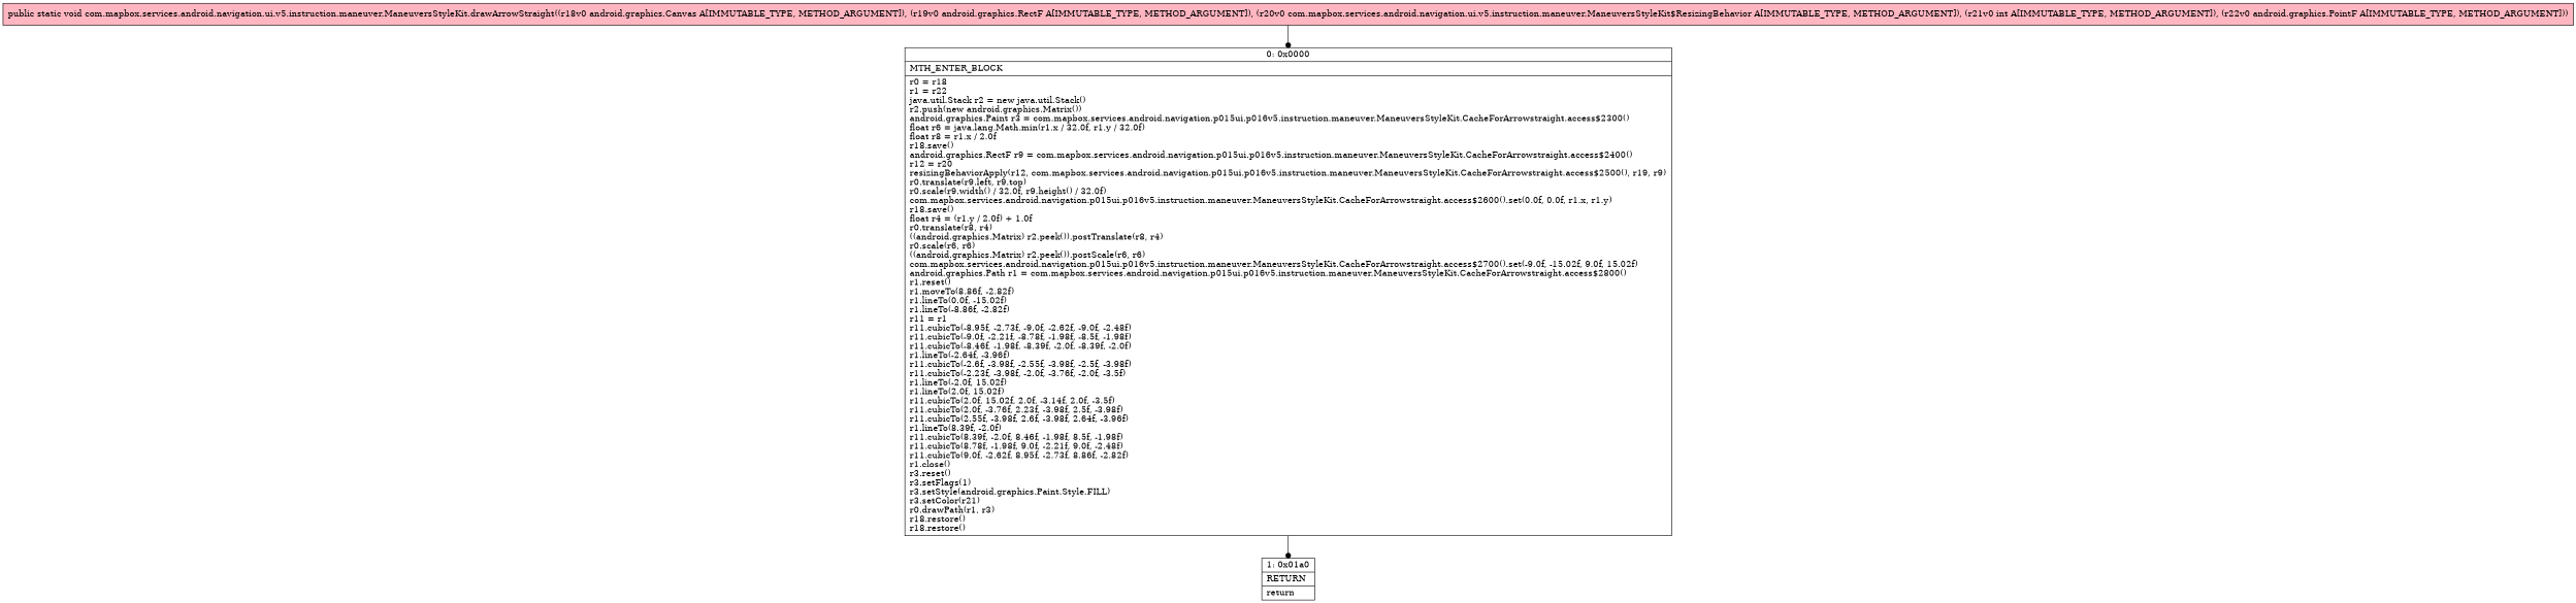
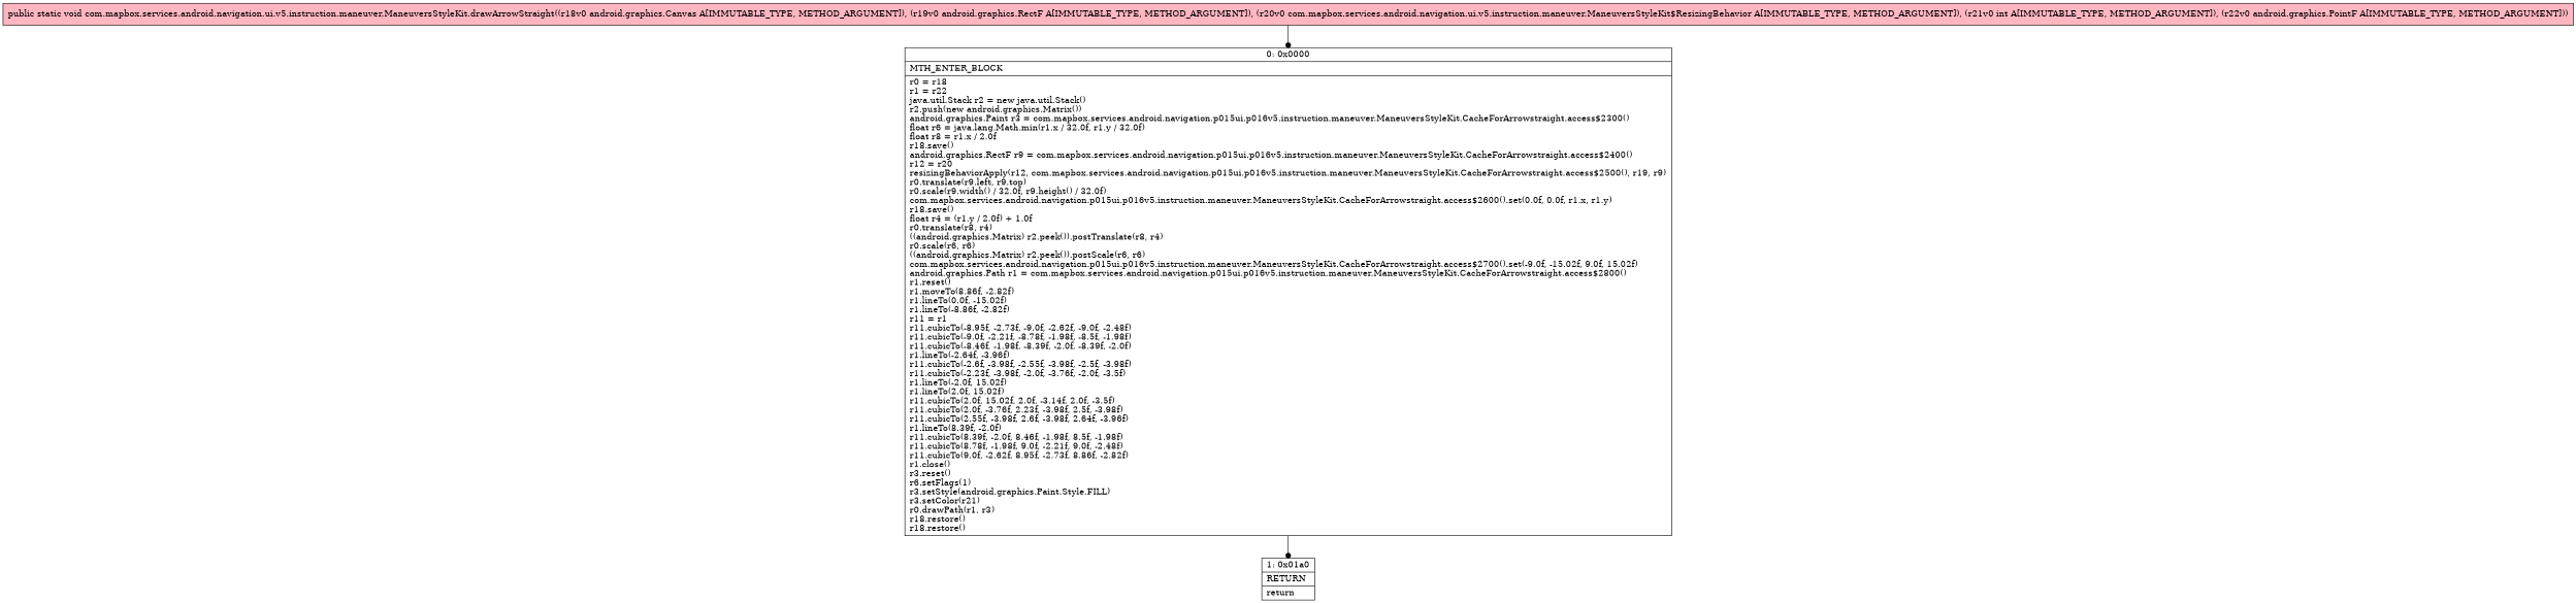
  digraph {
    node [shape=record style=filled fillcolor=white]
    edge [arrowhead=dot]
-   n1 [label="{0\:\ 0x0000|MTH_ENTER_BLOCK\l|r0 = r18\lr1 = r22\ljava.util.Stack r2 = new java.util.Stack()\lr2.push(new android.graphics.Matrix())\landroid.graphics.Paint r3 = com.mapbox.services.android.navigation.p015ui.p016v5.instruction.maneuver.ManeuversStyleKit.CacheForArrowstraight.access$2300()\lfloat r6 = java.lang.Math.min(r1.x \/ 32.0f, r1.y \/ 32.0f)\lfloat r8 = r1.x \/ 2.0f\lr18.save()\landroid.graphics.RectF r9 = com.mapbox.services.android.navigation.p015ui.p016v5.instruction.maneuver.ManeuversStyleKit.CacheForArrowstraight.access$2400()\lr12 = r20\lresizingBehaviorApply(r12, com.mapbox.services.android.navigation.p015ui.p016v5.instruction.maneuver.ManeuversStyleKit.CacheForArrowstraight.access$2500(), r19, r9)\lr0.translate(r9.left, r9.top)\lr0.scale(r9.width() \/ 32.0f, r9.height() \/ 32.0f)\lcom.mapbox.services.android.navigation.p015ui.p016v5.instruction.maneuver.ManeuversStyleKit.CacheForArrowstraight.access$2600().set(0.0f, 0.0f, r1.x, r1.y)\lr18.save()\lfloat r4 = (r1.y \/ 2.0f) + 1.0f\lr0.translate(r8, r4)\l((android.graphics.Matrix) r2.peek()).postTranslate(r8, r4)\lr0.scale(r6, r6)\l((android.graphics.Matrix) r2.peek()).postScale(r6, r6)\lcom.mapbox.services.android.navigation.p015ui.p016v5.instruction.maneuver.ManeuversStyleKit.CacheForArrowstraight.access$2700().set(\-9.0f, \-15.02f, 9.0f, 15.02f)\landroid.graphics.Path r1 = com.mapbox.services.android.navigation.p015ui.p016v5.instruction.maneuver.ManeuversStyleKit.CacheForArrowstraight.access$2800()\lr1.reset()\lr1.moveTo(8.86f, \-2.82f)\lr1.lineTo(0.0f, \-15.02f)\lr1.lineTo(\-8.86f, \-2.82f)\lr11 = r1\lr11.cubicTo(\-8.95f, \-2.73f, \-9.0f, \-2.62f, \-9.0f, \-2.48f)\lr11.cubicTo(\-9.0f, \-2.21f, \-8.78f, \-1.98f, \-8.5f, \-1.98f)\lr11.cubicTo(\-8.46f, \-1.98f, \-8.39f, \-2.0f, \-8.39f, \-2.0f)\lr1.lineTo(\-2.64f, \-3.96f)\lr11.cubicTo(\-2.6f, \-3.98f, \-2.55f, \-3.98f, \-2.5f, \-3.98f)\lr11.cubicTo(\-2.23f, \-3.98f, \-2.0f, \-3.76f, \-2.0f, \-3.5f)\lr1.lineTo(\-2.0f, 15.02f)\lr1.lineTo(2.0f, 15.02f)\lr11.cubicTo(2.0f, 15.02f, 2.0f, \-3.14f, 2.0f, \-3.5f)\lr11.cubicTo(2.0f, \-3.76f, 2.23f, \-3.98f, 2.5f, \-3.98f)\lr11.cubicTo(2.55f, \-3.98f, 2.6f, \-3.98f, 2.64f, \-3.96f)\lr1.lineTo(8.39f, \-2.0f)\lr11.cubicTo(8.39f, \-2.0f, 8.46f, \-1.98f, 8.5f, \-1.98f)\lr11.cubicTo(8.78f, \-1.98f, 9.0f, \-2.21f, 9.0f, \-2.48f)\lr11.cubicTo(9.0f, \-2.62f, 8.95f, \-2.73f, 8.86f, \-2.82f)\lr1.close()\lr3.reset()\lr3.setFlags(1)\lr3.setStyle(android.graphics.Paint.Style.FILL)\lr3.setColor(r21)\lr0.drawPath(r1, r3)\lr18.restore()\lr18.restore()\l}"]
+   n1 [label="{0\:\ 0x0000|MTH_ENTER_BLOCK\l|r0 = r18\lr1 = r22\ljava.util.Stack r2 = new java.util.Stack()\lr2.push(new android.graphics.Matrix())\landroid.graphics.Paint r3 = com.mapbox.services.android.navigation.p015ui.p016v5.instruction.maneuver.ManeuversStyleKit.CacheForArrowstraight.access$2300()\lfloat r6 = java.lang.Math.min(r1.x \/ 32.0f, r1.y \/ 32.0f)\lfloat r8 = r1.x \/ 2.0f\lr18.save()\landroid.graphics.RectF r9 = com.mapbox.services.android.navigation.p015ui.p016v5.instruction.maneuver.ManeuversStyleKit.CacheForArrowstraight.access$2400()\lr12 = r20\lresizingBehaviorApply(r12, com.mapbox.services.android.navigation.p015ui.p016v5.instruction.maneuver.ManeuversStyleKit.CacheForArrowstraight.access$2500(), r19, r9)\lr0.translate(r9.left, r9.top)\lr0.scale(r9.width() \/ 32.0f, r9.height() \/ 32.0f)\lcom.mapbox.services.android.navigation.p015ui.p016v5.instruction.maneuver.ManeuversStyleKit.CacheForArrowstraight.access$2600().set(0.0f, 0.0f, r1.x, r1.y)\lr18.save()\lfloat r4 = (r1.y \/ 2.0f) + 1.0f\lr0.translate(r8, r4)\l((android.graphics.Matrix) r2.peek()).postTranslate(r8, r4)\lr0.scale(r6, r6)\l((android.graphics.Matrix) r2.peek()).postScale(r6, r6)\lcom.mapbox.services.android.navigation.p015ui.p016v5.instruction.maneuver.ManeuversStyleKit.CacheForArrowstraight.access$2700().set(\-9.0f, \-15.02f, 9.0f, 15.02f)\landroid.graphics.Path r1 = com.mapbox.services.android.navigation.p015ui.p016v5.instruction.maneuver.ManeuversStyleKit.CacheForArrowstraight.access$2800()\lr1.reset()\lr1.moveTo(8.86f, \-2.82f)\lr1.lineTo(0.0f, \-15.02f)\lr1.lineTo(\-8.86f, \-2.82f)\lr11 = r1\lr11.cubicTo(\-8.95f, \-2.73f, \-9.0f, \-2.62f, \-9.0f, \-2.48f)\lr11.cubicTo(\-9.0f, \-2.21f, \-8.78f, \-1.98f, \-8.5f, \-1.98f)\lr11.cubicTo(\-8.46f, \-1.98f, \-8.39f, \-2.0f, \-8.39f, \-2.0f)\lr1.lineTo(\-2.64f, \-3.96f)\lr11.cubicTo(\-2.6f, \-3.98f, \-2.55f, \-3.98f, \-2.5f, \-3.98f)\lr11.cubicTo(\-2.23f, \-3.98f, \-2.0f, \-3.76f, \-2.0f, \-3.5f)\lr1.lineTo(\-2.0f, 15.02f)\lr1.lineTo(2.0f, 15.02f)\lr11.cubicTo(2.0f, 15.02f, 2.0f, \-3.14f, 2.0f, \-3.5f)\lr11.cubicTo(2.0f, \-3.76f, 2.23f, \-3.98f, 2.5f, \-3.98f)\lr11.cubicTo(2.55f, \-3.98f, 2.6f, \-3.98f, 2.64f, \-3.96f)\lr1.lineTo(8.39f, \-2.0f)\lr11.cubicTo(8.39f, \-2.0f, 8.46f, \-1.98f, 8.5f, \-1.98f)\lr11.cubicTo(8.78f, \-1.98f, 9.0f, \-2.21f, 9.0f, \-2.48f)\lr11.cubicTo(9.0f, \-2.62f, 8.95f, \-2.73f, 8.86f, \-2.82f)\lr1.close()\lr3.reset()\lr6.setFlags(1)\lr3.setStyle(android.graphics.Paint.Style.FILL)\lr3.setColor(r21)\lr0.drawPath(r1, r3)\lr18.restore()\lr18.restore()\l}"]
    n2 [label="{1\:\ 0x01a0|RETURN\l|return\l}"]
    n3 [label="{public static void com.mapbox.services.android.navigation.ui.v5.instruction.maneuver.ManeuversStyleKit.drawArrowStraight((r18v0 android.graphics.Canvas A[IMMUTABLE_TYPE, METHOD_ARGUMENT]), (r19v0 android.graphics.RectF A[IMMUTABLE_TYPE, METHOD_ARGUMENT]), (r20v0 com.mapbox.services.android.navigation.ui.v5.instruction.maneuver.ManeuversStyleKit$ResizingBehavior A[IMMUTABLE_TYPE, METHOD_ARGUMENT]), (r21v0 int A[IMMUTABLE_TYPE, METHOD_ARGUMENT]), (r22v0 android.graphics.PointF A[IMMUTABLE_TYPE, METHOD_ARGUMENT])) }" fillcolor=lightpink]
    n1 -> n2
    n3 -> n1
  }
